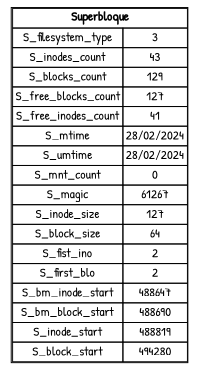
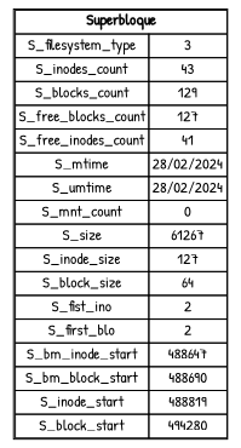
  digraph {
    fontname="Patrick Hand"
-   n1 [fontname="Patrick Hand" label=< <table border='1' cellborder='1' cellspacing='0'> <tr><td colspan='2'><b>Superbloque</b></td></tr> <tr><td>S_filesystem_type</td><td>3</td></tr> <tr><td>S_inodes_count</td><td>43</td></tr> <tr><td>S_blocks_count</td><td>129</td></tr> <tr><td>S_free_blocks_count</td><td>127</td></tr> <tr><td>S_free_inodes_count</td><td>41</td></tr> <tr><td>S_mtime</td><td>28/02/2024</td></tr> <tr><td>S_umtime</td><td>28/02/2024</td></tr> <tr><td>S_mnt_count</td><td>0</td></tr> <tr><td>S_magic</td><td>61267</td></tr> <tr><td>S_inode_size</td><td>127</td></tr> <tr><td>S_block_size</td><td>64</td></tr> <tr><td>S_fist_ino</td><td>2</td></tr> <tr><td>S_first_blo</td><td>2</td></tr> <tr><td>S_bm_inode_start</td><td>488647</td></tr> <tr><td>S_bm_block_start</td><td>488690</td></tr> <tr><td>S_inode_start</td><td>488819</td></tr> <tr><td>S_block_start</td><td>494280</td></tr> </table>> shape=plaintext]
+   n1 [fontname="Patrick Hand" label=< <table border='1' cellborder='1' cellspacing='0'> <tr><td colspan='2'><b>Superbloque</b></td></tr> <tr><td>S_filesystem_type</td><td>3</td></tr> <tr><td>S_inodes_count</td><td>43</td></tr> <tr><td>S_blocks_count</td><td>129</td></tr> <tr><td>S_free_blocks_count</td><td>127</td></tr> <tr><td>S_free_inodes_count</td><td>41</td></tr> <tr><td>S_mtime</td><td>28/02/2024</td></tr> <tr><td>S_umtime</td><td>28/02/2024</td></tr> <tr><td>S_mnt_count</td><td>0</td></tr> <tr><td>S_size</td><td>61267</td></tr> <tr><td>S_inode_size</td><td>127</td></tr> <tr><td>S_block_size</td><td>64</td></tr> <tr><td>S_fist_ino</td><td>2</td></tr> <tr><td>S_first_blo</td><td>2</td></tr> <tr><td>S_bm_inode_start</td><td>488647</td></tr> <tr><td>S_bm_block_start</td><td>488690</td></tr> <tr><td>S_inode_start</td><td>488819</td></tr> <tr><td>S_block_start</td><td>494280</td></tr> </table>> shape=plaintext]
  }
